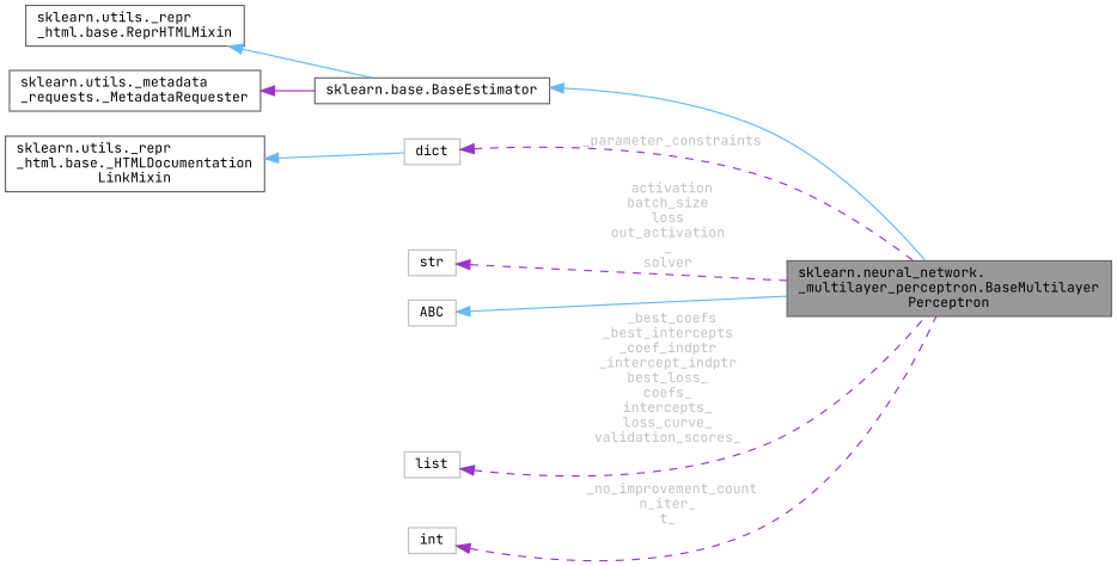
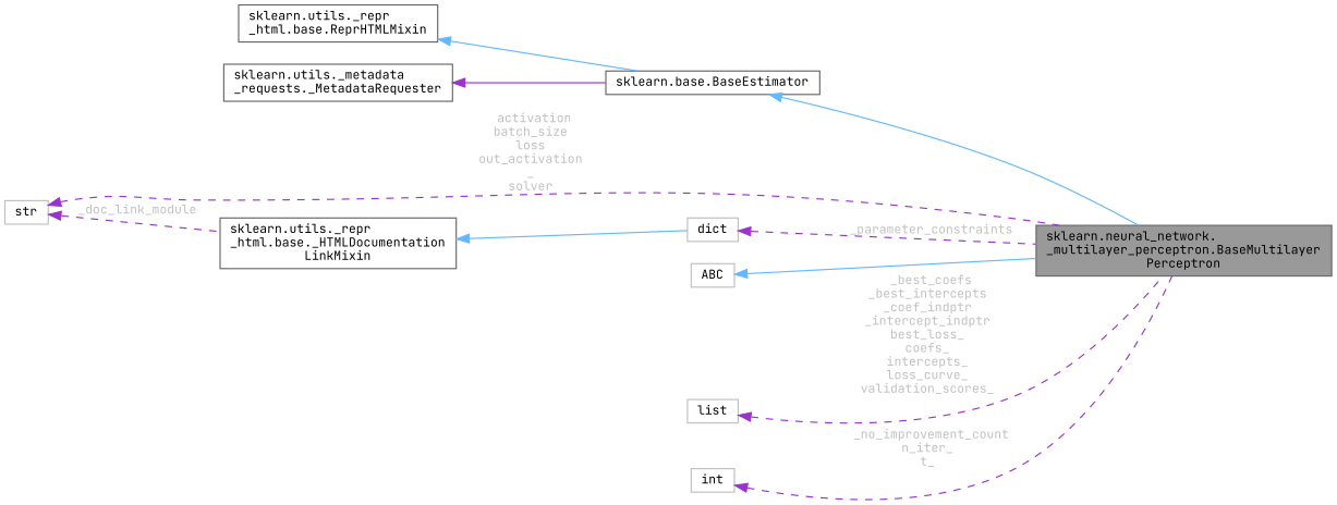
  digraph {
    fontname="JetBrains Mono"
    rankdir=LR
    node [color=gray40 fillcolor=white fontname="JetBrains Mono" fontsize=10 shape=box style=filled]
    edge [color=darkorchid3 dir=back fontname="JetBrains Mono" fontsize=10 labelfontname=Helvetica labelfontsize=10 style=solid]
    n1 [fillcolor=grey60 fontcolor=black height=0.2 label="sklearn.neural_network.\l_multilayer_perceptron.BaseMultilayer\lPerceptron" width=0.4]
    n2 [height=0.2 label="sklearn.base.BaseEstimator" width=0.4]
    n3 [height=0.2 label="sklearn.utils._repr\l_html.base.ReprHTMLMixin" width=0.4]
    n4 [height=0.2 label="sklearn.utils._repr\l_html.base._HTMLDocumentation\lLinkMixin" width=0.4]
    n5 [color=grey75 height=0.2 label=dict width=0.4]
    n6 [color=grey75 height=0.2 label=str width=0.4]
    n7 [height=0.2 label="sklearn.utils._metadata\l_requests._MetadataRequester" width=0.4]
    n8 [color=grey75 height=0.2 label=ABC width=0.4]
    n9 [color=grey75 height=0.2 label=list width=0.4]
    n10 [color=grey75 height=0.2 label=int width=0.4]
    n2 -> n1 [color=steelblue1]
    n3 -> n2 [color=steelblue1]
    n4 -> n5 [color=steelblue1]
    n5 -> n1 [fontcolor=grey label=" _parameter_constraints" style=dashed]
    n6 -> n1 [fontcolor=grey label=" activation\nbatch_size\nloss\nout_activation\l_\nsolver" style=dashed]
+   n6 -> n4 [fontcolor=grey label=" _doc_link_module" style=dashed]
    n7 -> n2
    n8 -> n1 [color=steelblue1]
    n9 -> n1 [fontcolor=grey label=" _best_coefs\n_best_intercepts\n_coef_indptr\n_intercept_indptr\nbest_loss_\ncoefs_\nintercepts_\nloss_curve_\nvalidation_scores_" style=dashed]
    n10 -> n1 [fontcolor=grey label=" _no_improvement_count\nn_iter_\nt_" style=dashed]
  }
